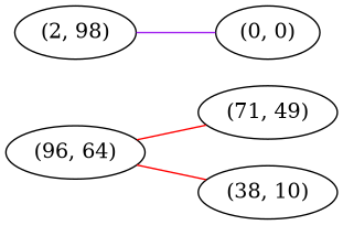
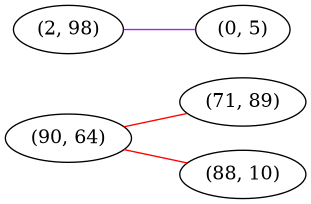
  graph {
    rankdir=LR
    edge [color=red weight=1]
-   "(96, 64)"
-   "(71, 89)" [label="(71, 49)"]
-   "(88, 10)" [label="(38, 10)"]
+   "(96, 64)" [label="(90, 64)"]
+   "(71, 89)"
+   "(88, 10)"
    n4 [label="(2, 98)"]
-   "(0, 0)"
+   "(0, 0)" [label="(0, 5)"]
    "(96, 64)" -- "(71, 89)"
    "(96, 64)" -- "(88, 10)"
    n4 -- "(0, 0)" [color=purple weight=4]
  }
